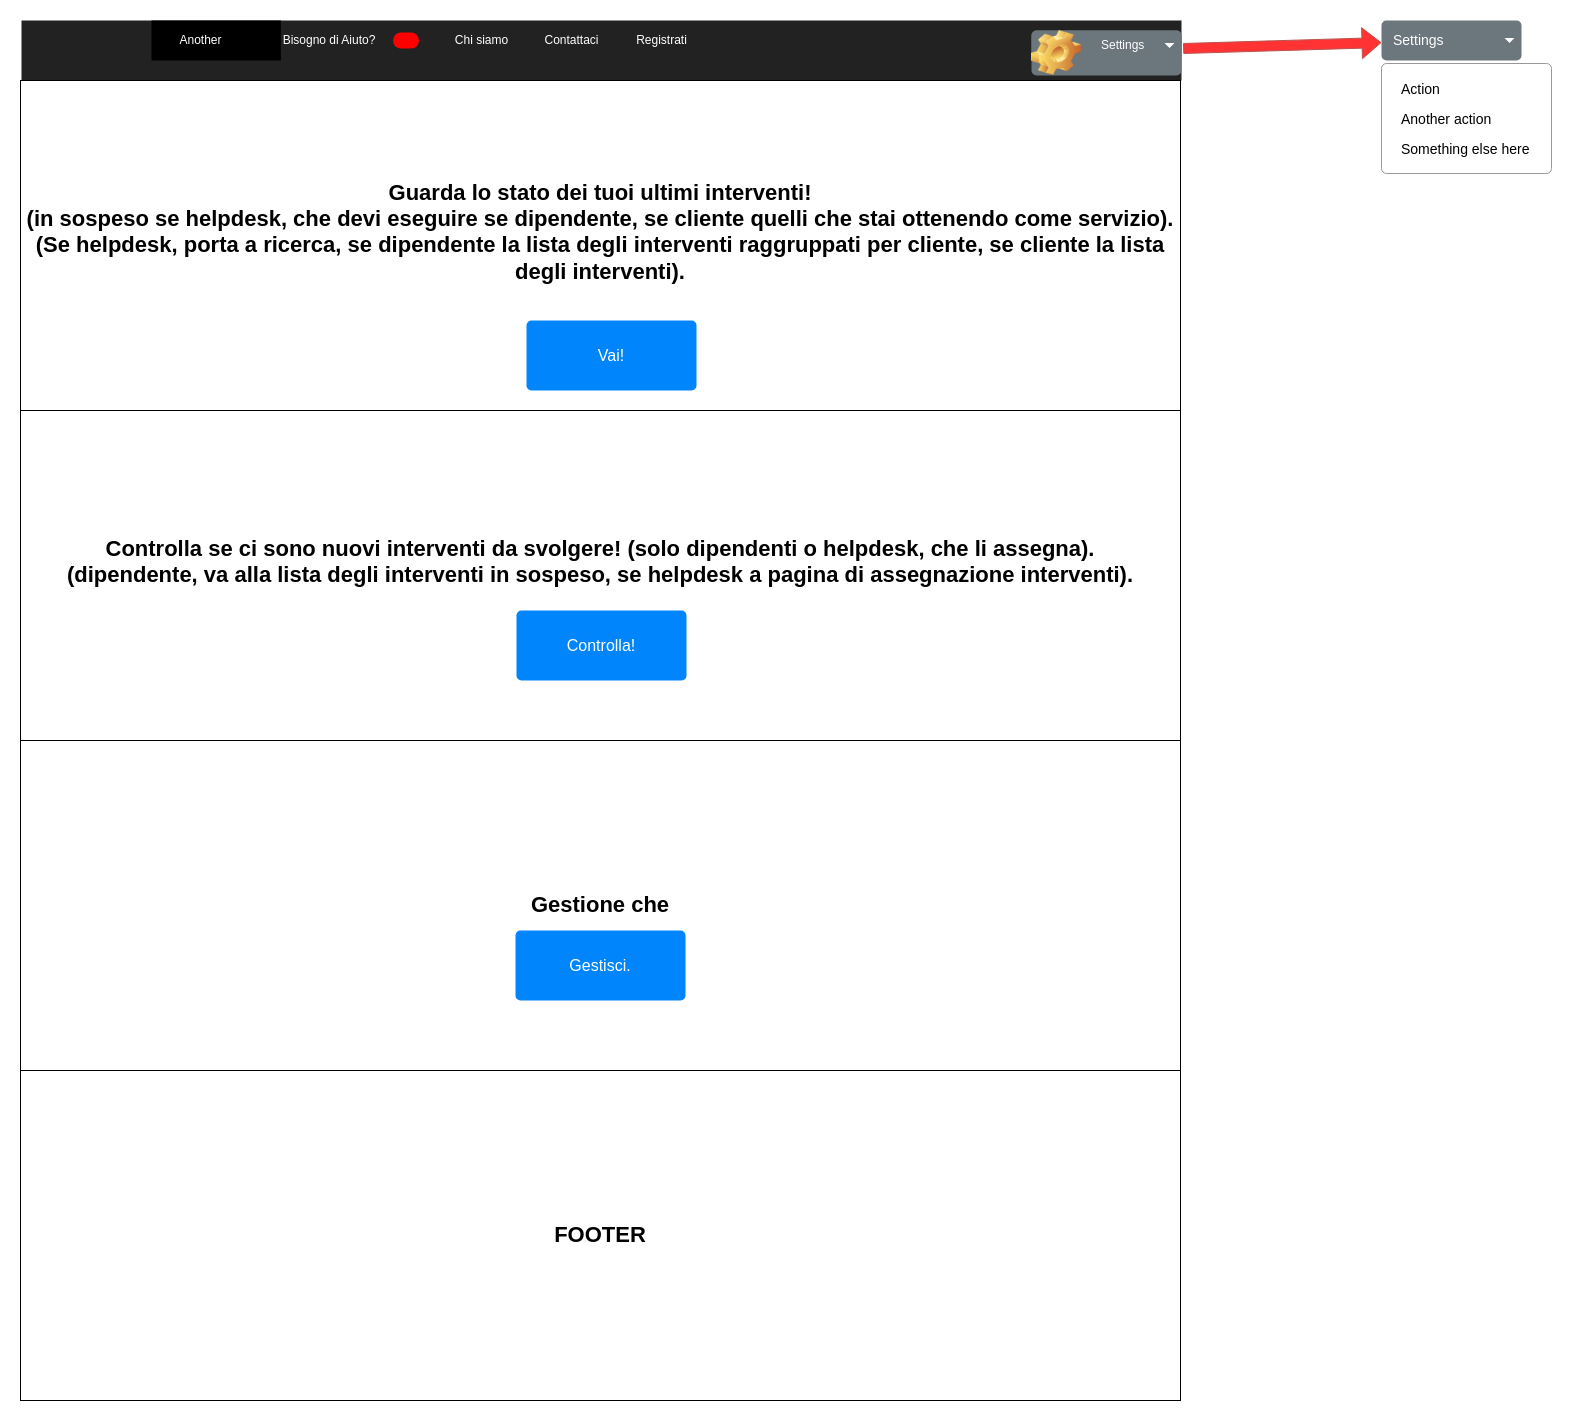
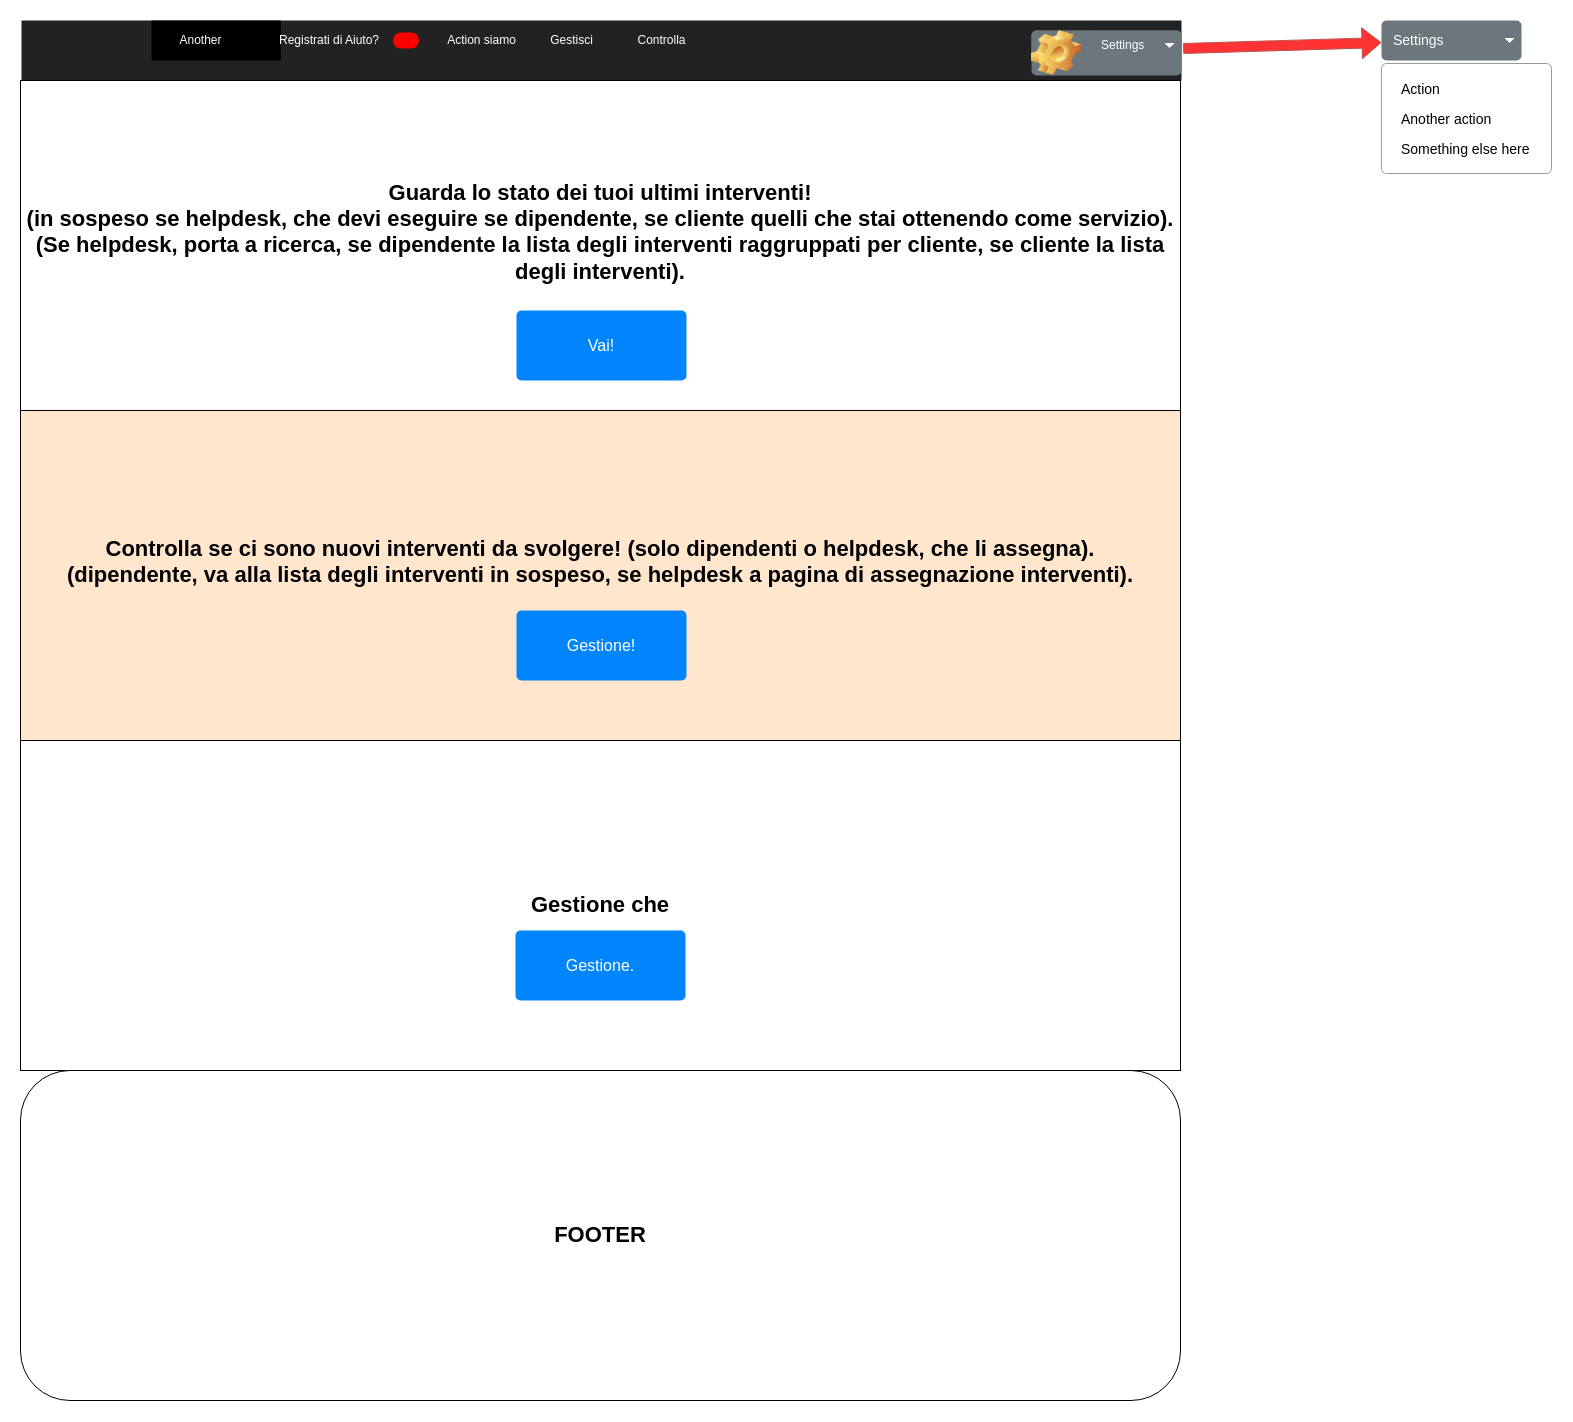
  <mxCell id="0" style=";html=1;" />
  <mxCell id="1" style=";html=1;" parent="0" />
  <mxCell id="2" value="" style="html=1;shadow=0;dashed=0;shape=mxgraph.bootstrap.rect;fillColor=#222222;strokeColor=none;whiteSpace=wrap;rounded=0;fontSize=12;fontColor=#000000;align=center;" parent="1" vertex="1"><mxGeometry x="21" y="20" width="1160" height="60" as="geometry" /></mxCell>
  <mxCell id="3" value="Another" style="html=1;shadow=0;dashed=0;shape=mxgraph.bootstrap.rect;fillColor=#000000;strokeColor=none;fontColor=#ffffff;spacingRight=30;whiteSpace=wrap;" parent="2" vertex="1"><mxGeometry x="130" width="129.375" height="40" as="geometry" /></mxCell>
- <mxCell id="4" value="&lt;font color=&quot;#ffffff&quot;&gt;Bisogno di Aiuto?&lt;/font&gt;" style="html=1;shadow=0;dashed=0;fillColor=none;strokeColor=none;shape=mxgraph.bootstrap.rect;fontColor=#999999;spacingRight=30;whiteSpace=wrap;" parent="2" vertex="1"><mxGeometry x="244.375" width="158.125" height="40" as="geometry" /></mxCell>
+ <mxCell id="4" value="&lt;font color=&quot;#ffffff&quot;&gt;Registrati di Aiuto?&lt;/font&gt;" style="html=1;shadow=0;dashed=0;fillColor=none;strokeColor=none;shape=mxgraph.bootstrap.rect;fontColor=#999999;spacingRight=30;whiteSpace=wrap;" parent="2" vertex="1"><mxGeometry x="244.375" width="158.125" height="40" as="geometry" /></mxCell>
  <mxCell id="5" value="" style="html=1;shadow=0;dashed=0;shape=mxgraph.bootstrap.rrect;rSize=8;fillColor=#ff0000;strokeColor=none;fontColor=#ffffff;whiteSpace=wrap;" parent="4" vertex="1"><mxGeometry x="1" y="0.5" width="26" height="16" relative="1" as="geometry"><mxPoint x="-31" y="-8" as="offset" /></mxGeometry></mxCell>
- <mxCell id="6" value="&lt;font color=&quot;#ffffff&quot;&gt;Chi siamo&lt;/font&gt;" style="html=1;shadow=0;dashed=0;fillColor=none;strokeColor=none;shape=mxgraph.bootstrap.rect;fontColor=#999999;whiteSpace=wrap;" parent="2" vertex="1"><mxGeometry x="402.5" width="115" height="40" as="geometry" /></mxCell>
- <mxCell id="7" value="&lt;span style=&quot;color: rgb(255 , 255 , 255)&quot;&gt;Contattaci&lt;/span&gt;" style="html=1;shadow=0;dashed=0;fillColor=none;strokeColor=none;shape=mxgraph.bootstrap.rect;fontColor=#999999;whiteSpace=wrap;" parent="2" vertex="1"><mxGeometry x="500" width="100.625" height="40" as="geometry" /></mxCell>
+ <mxCell id="6" value="&lt;font color=&quot;#ffffff&quot;&gt;Action siamo&lt;/font&gt;" style="html=1;shadow=0;dashed=0;fillColor=none;strokeColor=none;shape=mxgraph.bootstrap.rect;fontColor=#999999;whiteSpace=wrap;" parent="2" vertex="1"><mxGeometry x="402.5" width="115" height="40" as="geometry" /></mxCell>
+ <mxCell id="7" value="&lt;span style=&quot;color: rgb(255 , 255 , 255)&quot;&gt;Gestisci&lt;/span&gt;" style="html=1;shadow=0;dashed=0;fillColor=none;strokeColor=none;shape=mxgraph.bootstrap.rect;fontColor=#999999;whiteSpace=wrap;" parent="2" vertex="1"><mxGeometry x="500" width="100.625" height="40" as="geometry" /></mxCell>
  <mxCell id="8" value="" style="html=1;shadow=0;dashed=0;shape=mxgraph.bootstrap.rrect;rSize=5;strokeColor=none;html=1;whiteSpace=wrap;fillColor=#6C767D;fontColor=#ffffff;" vertex="1" parent="2"><mxGeometry x="1010" y="10" width="150" height="45" as="geometry" /></mxCell>
  <mxCell id="9" value="" style="strokeColor=inherit;fillColor=inherit;gradientColor=inherit;fontColor=inherit;html=1;shadow=0;dashed=0;shape=mxgraph.bootstrap.leftButton;rSize=5;perimeter=none;whiteSpace=wrap;resizeHeight=1;" vertex="1" parent="8"><mxGeometry width="30" height="30" relative="1" as="geometry" /></mxCell>
  <mxCell id="10" value="" style="strokeColor=inherit;fillColor=inherit;gradientColor=inherit;fontColor=inherit;html=1;shadow=0;dashed=0;perimeter=none;whiteSpace=wrap;resizeHeight=1;" vertex="1" parent="8"><mxGeometry width="30" height="30" relative="1" as="geometry"><mxPoint x="30" as="offset" /></mxGeometry></mxCell>
  <mxCell id="11" value="&lt;font color=&quot;#ffffff&quot;&gt;Settings&lt;/font&gt;" style="strokeColor=inherit;fillColor=inherit;gradientColor=inherit;fontColor=inherit;html=1;shadow=0;dashed=0;shape=mxgraph.bootstrap.rightButton;rSize=5;perimeter=none;whiteSpace=wrap;resizeHeight=1;align=left;spacing=10;" vertex="1" parent="8"><mxGeometry x="1" width="90" height="30" relative="1" as="geometry"><mxPoint x="-90" as="offset" /></mxGeometry></mxCell>
  <mxCell id="12" value="" style="shape=triangle;direction=south;fillColor=#ffffff;strokeColor=none;perimeter=none;" vertex="1" parent="11"><mxGeometry x="1" y="0.5" width="10" height="5" relative="1" as="geometry"><mxPoint x="-17" y="-2.5" as="offset" /></mxGeometry></mxCell>
  <mxCell id="13" value="" style="shape=image;html=1;verticalLabelPosition=bottom;verticalAlign=top;imageAspect=0;image=img/clipart/Gear_128x128.png" vertex="1" parent="8"><mxGeometry width="50" height="45" as="geometry" /></mxCell>
- <mxCell id="14" value="&lt;font color=&quot;#ffffff&quot;&gt;Registrati&lt;/font&gt;" style="html=1;shadow=0;dashed=0;fillColor=none;strokeColor=none;shape=mxgraph.bootstrap.rect;fontColor=#999999;whiteSpace=wrap;" vertex="1" parent="2"><mxGeometry x="590" width="100.625" height="40" as="geometry" /></mxCell>
+ <mxCell id="14" value="&lt;font color=&quot;#ffffff&quot;&gt;Controlla&lt;/font&gt;" style="html=1;shadow=0;dashed=0;fillColor=none;strokeColor=none;shape=mxgraph.bootstrap.rect;fontColor=#999999;whiteSpace=wrap;" vertex="1" parent="2"><mxGeometry x="590" width="100.625" height="40" as="geometry" /></mxCell>
  <mxCell id="15" value="Settings" style="html=1;shadow=0;dashed=0;shape=mxgraph.bootstrap.rrect;rSize=5;strokeColor=none;strokeWidth=1;fillColor=#6C767D;fontColor=#ffffff;whiteSpace=wrap;align=left;verticalAlign=middle;fontStyle=0;fontSize=14;spacingLeft=10;" vertex="1" parent="1"><mxGeometry x="1381" y="20" width="140" height="40" as="geometry" /></mxCell>
  <mxCell id="16" value="" style="shape=triangle;direction=south;fillColor=#ffffff;strokeColor=none;perimeter=none;" vertex="1" parent="15"><mxGeometry x="1" y="0.5" width="10" height="5" relative="1" as="geometry"><mxPoint x="-17" y="-2.5" as="offset" /></mxGeometry></mxCell>
  <mxCell id="17" value="" style="html=1;shadow=0;dashed=0;shape=mxgraph.bootstrap.rrect;rSize=5;fillColor=#ffffff;strokeColor=#999999;" vertex="1" parent="1"><mxGeometry x="1381" y="63" width="170" height="110" as="geometry" /></mxCell>
  <mxCell id="18" value="Action" style="fillColor=none;strokeColor=none;align=left;spacing=20;fontSize=14;" vertex="1" parent="17"><mxGeometry width="170" height="30" relative="1" as="geometry"><mxPoint y="10" as="offset" /></mxGeometry></mxCell>
  <mxCell id="19" value="Another action" style="fillColor=none;strokeColor=none;align=left;spacing=20;fontSize=14;" vertex="1" parent="17"><mxGeometry width="170" height="30" relative="1" as="geometry"><mxPoint y="40" as="offset" /></mxGeometry></mxCell>
  <mxCell id="20" value="Something else here" style="fillColor=none;strokeColor=none;align=left;spacing=20;fontSize=14;" vertex="1" parent="17"><mxGeometry width="170" height="30" relative="1" as="geometry"><mxPoint y="70" as="offset" /></mxGeometry></mxCell>
  <mxCell id="21" value="" style="shape=flexArrow;endArrow=classic;html=1;exitX=1.018;exitY=0.6;exitDx=0;exitDy=0;exitPerimeter=0;strokeColor=#b85450;fillColor=#FF3333;" edge="1" parent="1" source="11" target="15"><mxGeometry width="50" height="50" relative="1" as="geometry"><mxPoint x="1211" y="70" as="sourcePoint" /><mxPoint x="1261" y="20" as="targetPoint" /></mxGeometry></mxCell>
  <mxCell id="22" value="&lt;b style=&quot;font-size: 22px&quot;&gt;Guarda lo stato dei tuoi ultimi interventi! &lt;br&gt;(in sospeso se helpdesk, che devi eseguire se dipendente, se cliente quelli che stai ottenendo come servizio).&lt;br&gt;(Se helpdesk, porta a ricerca, se dipendente la lista degli interventi raggruppati per cliente, se cliente la lista degli interventi).&lt;/b&gt;&lt;span style=&quot;color: rgba(0 , 0 , 0 , 0) ; font-family: monospace ; font-size: 0px&quot;&gt;%3CmxGraphModel%3E%3Croot%3E%3CmxCell%20id%3D%220%22%2F%3E%3CmxCell%20id%3D%221%22%20parent%3D%220%22%2F%3E%3CmxCell%20id%3D%222%22%20value%3D%22%26lt%3Bspan%20style%3D%26quot%3Bcolor%3A%20rgb(255%20%2C%20255%20%2C%20255)%26quot%3B%26gt%3BContattaci%26lt%3B%2Fspan%26gt%3B%22%20style%3D%22html%3D1%3Bshadow%3D0%3Bdashed%3D0%3BfillColor%3Dnone%3BstrokeColor%3Dnone%3Bshape%3Dmxgraph.bootstrap.rect%3BfontColor%3D%23999999%3BwhiteSpace%3Dwrap%3B%22%20vertex%3D%221%22%20parent%3D%221%22%3E%3CmxGeometry%20x%3D%22530%22%20y%3D%2220%22%20width%3D%22100.625%22%20height%3D%2240%22%20as%3D%22geometry%22%2F%3E%3C%2FmxCell%3E%3C%2Froot%3E%3C%2FmxGraphModel%3E&lt;/span&gt;&lt;b style=&quot;font-size: 22px&quot;&gt;&lt;br&gt;&lt;br&gt;&lt;/b&gt;" style="rounded=0;whiteSpace=wrap;html=1;" vertex="1" parent="1"><mxGeometry x="20" y="80" width="1160" height="330" as="geometry" /></mxCell>
- <mxCell id="23" value="Vai!" style="html=1;shadow=0;dashed=0;shape=mxgraph.bootstrap.rrect;rSize=5;strokeColor=none;strokeWidth=1;fillColor=#0085FC;fontColor=#FFFFFF;whiteSpace=wrap;align=center;verticalAlign=middle;spacingLeft=0;fontStyle=0;fontSize=16;spacing=5;" vertex="1" parent="1"><mxGeometry x="526" y="320" width="170" height="70" as="geometry" /></mxCell>
- <mxCell id="24" value="&lt;b style=&quot;font-size: 22px&quot;&gt;Controlla se ci sono nuovi interventi da svolgere! (solo dipendenti o helpdesk, che li assegna).&lt;br&gt;(dipendente, va alla lista degli interventi in sospeso, se helpdesk a pagina di assegnazione interventi).&lt;br&gt;&lt;br&gt;&lt;/b&gt;" style="rounded=0;whiteSpace=wrap;html=1;" vertex="1" parent="1"><mxGeometry x="20" y="410" width="1160" height="330" as="geometry" /></mxCell>
- <mxCell id="25" value="Controlla!" style="html=1;shadow=0;dashed=0;shape=mxgraph.bootstrap.rrect;rSize=5;strokeColor=none;strokeWidth=1;fillColor=#0085FC;fontColor=#FFFFFF;whiteSpace=wrap;align=center;verticalAlign=middle;spacingLeft=0;fontStyle=0;fontSize=16;spacing=5;" vertex="1" parent="1"><mxGeometry x="516" y="610" width="170" height="70" as="geometry" /></mxCell>
+ <mxCell id="23" value="Vai!" style="html=1;shadow=0;dashed=0;shape=mxgraph.bootstrap.rrect;rSize=5;strokeColor=none;strokeWidth=1;fillColor=#0085FC;fontColor=#FFFFFF;whiteSpace=wrap;align=center;verticalAlign=middle;spacingLeft=0;fontStyle=0;fontSize=16;spacing=5;" vertex="1" parent="1"><mxGeometry x="516" y="310" width="170" height="70" as="geometry" /></mxCell>
+ <mxCell id="24" value="&lt;b style=&quot;font-size: 22px&quot;&gt;Controlla se ci sono nuovi interventi da svolgere! (solo dipendenti o helpdesk, che li assegna).&lt;br&gt;(dipendente, va alla lista degli interventi in sospeso, se helpdesk a pagina di assegnazione interventi).&lt;br&gt;&lt;br&gt;&lt;/b&gt;" style="rounded=0;whiteSpace=wrap;html=1;fillColor=#ffe6cc;" vertex="1" parent="1"><mxGeometry x="20" y="410" width="1160" height="330" as="geometry" /></mxCell>
+ <mxCell id="25" value="Gestione!" style="html=1;shadow=0;dashed=0;shape=mxgraph.bootstrap.rrect;rSize=5;strokeColor=none;strokeWidth=1;fillColor=#0085FC;fontColor=#FFFFFF;whiteSpace=wrap;align=center;verticalAlign=middle;spacingLeft=0;fontStyle=0;fontSize=16;spacing=5;" vertex="1" parent="1"><mxGeometry x="516" y="610" width="170" height="70" as="geometry" /></mxCell>
  <mxCell id="26" value="&lt;b style=&quot;font-size: 22px&quot;&gt;Gestione che&lt;br&gt;&lt;/b&gt;" style="rounded=0;whiteSpace=wrap;html=1;" vertex="1" parent="1"><mxGeometry x="20" y="740" width="1160" height="330" as="geometry" /></mxCell>
- <mxCell id="27" value="Gestisci." style="html=1;shadow=0;dashed=0;shape=mxgraph.bootstrap.rrect;rSize=5;strokeColor=none;strokeWidth=1;fillColor=#0085FC;fontColor=#FFFFFF;whiteSpace=wrap;align=center;verticalAlign=middle;spacingLeft=0;fontStyle=0;fontSize=16;spacing=5;" vertex="1" parent="1"><mxGeometry x="515" y="930" width="170" height="70" as="geometry" /></mxCell>
- <mxCell id="28" value="&lt;b style=&quot;font-size: 22px&quot;&gt;FOOTER&lt;br&gt;&lt;/b&gt;" style="rounded=0;whiteSpace=wrap;html=1;" vertex="1" parent="1"><mxGeometry x="20" y="1070" width="1160" height="330" as="geometry" /></mxCell>
+ <mxCell id="27" value="Gestione." style="html=1;shadow=0;dashed=0;shape=mxgraph.bootstrap.rrect;rSize=5;strokeColor=none;strokeWidth=1;fillColor=#0085FC;fontColor=#FFFFFF;whiteSpace=wrap;align=center;verticalAlign=middle;spacingLeft=0;fontStyle=0;fontSize=16;spacing=5;" vertex="1" parent="1"><mxGeometry x="515" y="930" width="170" height="70" as="geometry" /></mxCell>
+ <mxCell id="28" value="&lt;b style=&quot;font-size: 22px&quot;&gt;FOOTER&lt;br&gt;&lt;/b&gt;" style="whiteSpace=wrap;html=1;rounded=1;" vertex="1" parent="1"><mxGeometry x="20" y="1070" width="1160" height="330" as="geometry" /></mxCell>
